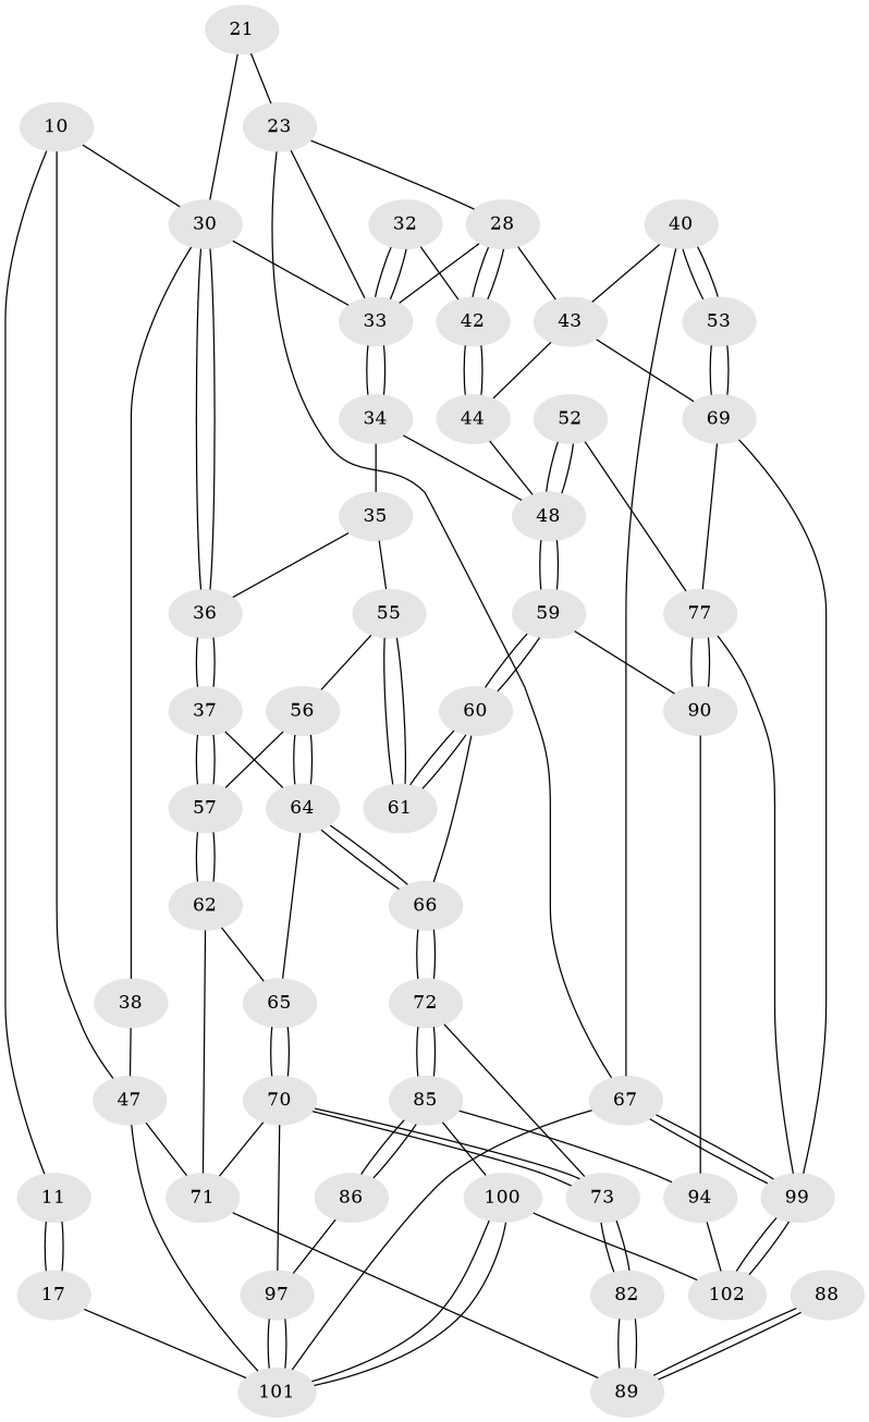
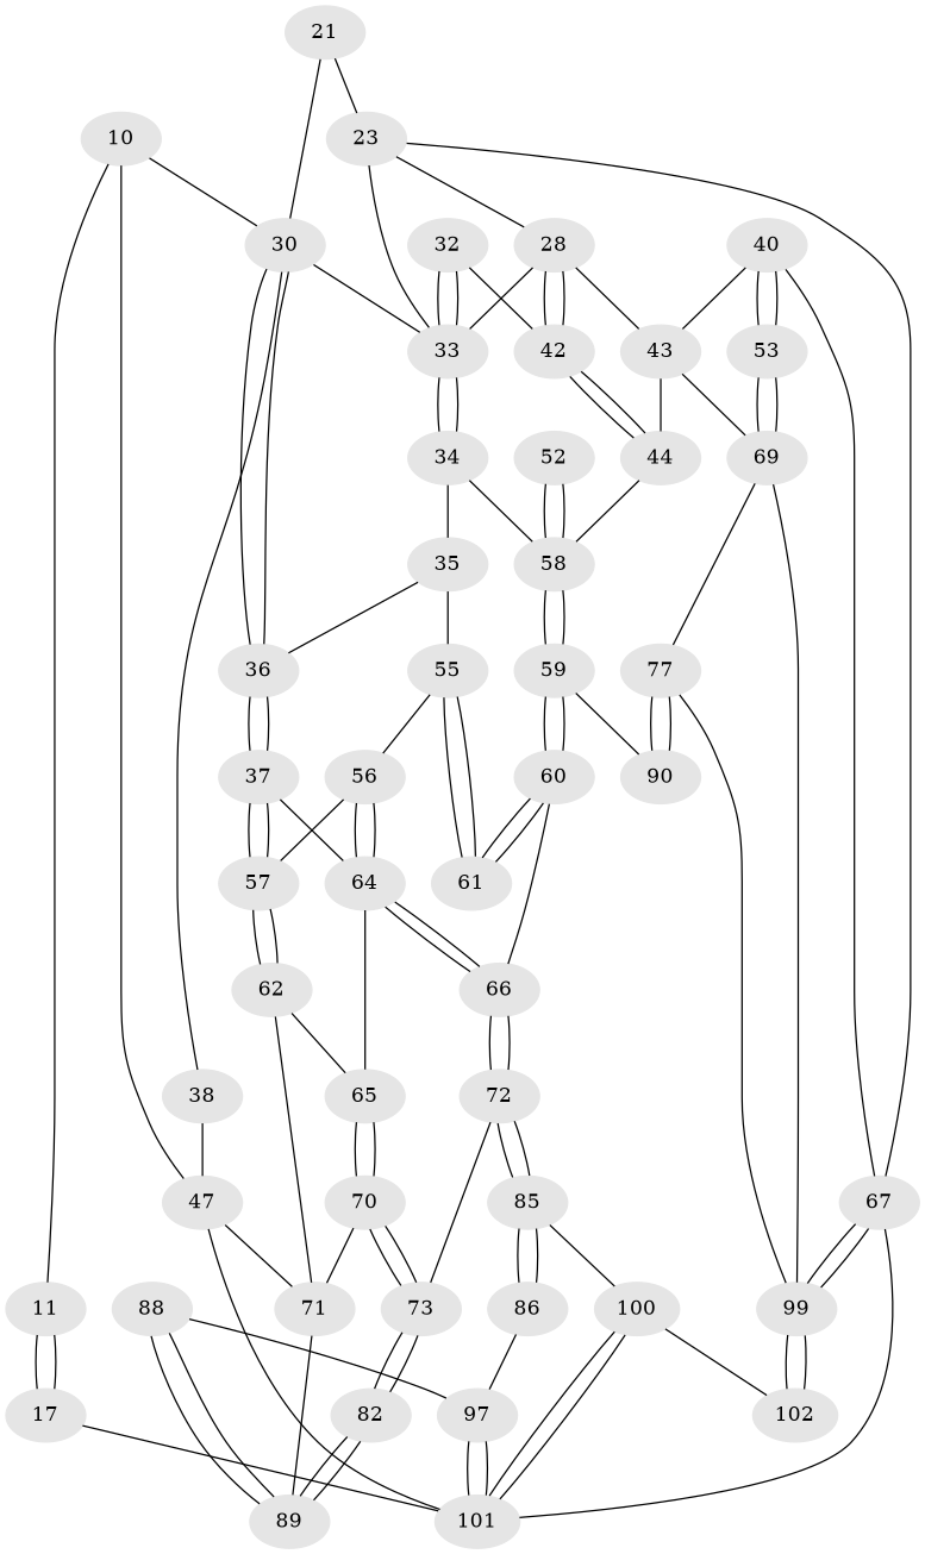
  graph {
    node [color=gray90 style=filled]
    10 [super="+1"]
    11
    30 [super="+26+16"]
    47 [super="+39+18+14"]
    17 [super="+9"]
    33 [super="+25+29"]
    36
    38 [super="+13"]
    101 [super="+7+48"]
    71 [super="+63"]
    21 [super="+15+4"]
    23 [super="+20+22"]
    28 [super="+27"]
    67 [super="+6"]
    42
    43 [super="+41"]
    34
    99 [super="+91+76"]
    44
    69 [super="+50+49"]
    37
    32
    35
-   58 [super="+46+45" label=48]
+   58 [super="+46+45"]
    55 [super="+54"]
    59
    56
    61
    57
    64
    62
    40
    53
    77 [super="+74"]
    89 [super="+79+78"]
    52
    90 [super="+83+75"]
    66
    65
    60
-   94 [super="+93+84"]
    72
    70
    73
    85
    102 [super="+98"]
    82
    86
    100 [super="+96"]
    97 [super="+81+87"]
    88 [super="+80"]
    10 -- 11
    10 -- 30
    10 -- 47
    11 -- 17 [weight=2]
    11 -- 17
    30 -- 33
    30 -- 36
    30 -- 36
    30 -- 38
    47 -- 101 [weight=2]
    47 -- 71
    17 -- 101 [weight=2]
    33 -- 34
    33 -- 34
    36 -- 37
    36 -- 37
    38 -- 47 [weight=2]
    71 -- 89
    21 -- 30 [weight=3]
    21 -- 23 [weight=3]
    23 -- 33
    23 -- 28
    23 -- 67
    28 -- 33
    28 -- 42
    28 -- 42
    28 -- 43
    67 -- 101 [weight=2]
    67 -- 99 [weight=2]
    67 -- 99
    42 -- 44
    42 -- 44
    43 -- 44
    43 -- 69
    34 -- 35
    34 -- 58
    99 -- 102 [weight=2]
    99 -- 102
    44 -- 58
    69 -- 99
    69 -- 77
    37 -- 57
    37 -- 57
    37 -- 64
    32 -- 33 [weight=2]
    32 -- 33
    32 -- 42
    35 -- 36
    35 -- 55
    58 -- 59
    58 -- 59
    55 -- 56
    55 -- 61 [weight=2]
    55 -- 61
    59 -- 90
    59 -- 60
    59 -- 60
    56 -- 57
    56 -- 64
    56 -- 64
    57 -- 62
    57 -- 62
    64 -- 66
    64 -- 66
    64 -- 65
    62 -- 71
    62 -- 65
    40 -- 67
    40 -- 43
    40 -- 53
    40 -- 53
    53 -- 69 [weight=2]
    53 -- 69
    77 -- 99
    77 -- 90 [weight=2]
    77 -- 90
    52 -- 58 [weight=2]
    52 -- 58
-   52 -- 77
-   90 -- 94 [weight=2]
    66 -- 72
    66 -- 72
    65 -- 70
    65 -- 70
    60 -- 61
    60 -- 61
    60 -- 66
-   94 -- 102 [weight=2]
    72 -- 73
    72 -- 85
    72 -- 85
    70 -- 71
    70 -- 73
    70 -- 73
    73 -- 82
    73 -- 82
-   85 -- 94
    85 -- 86
    85 -- 86
    85 -- 100
    82 -- 89 [weight=2]
    82 -- 89
    86 -- 97
    100 -- 101
    100 -- 101
    100 -- 102 [weight=2]
    97 -- 101 [weight=2]
    97 -- 101
    88 -- 89 [weight=2]
    88 -- 89
-   70 -- 97 [weight=2]
+   88 -- 97 [weight=2]
  }
